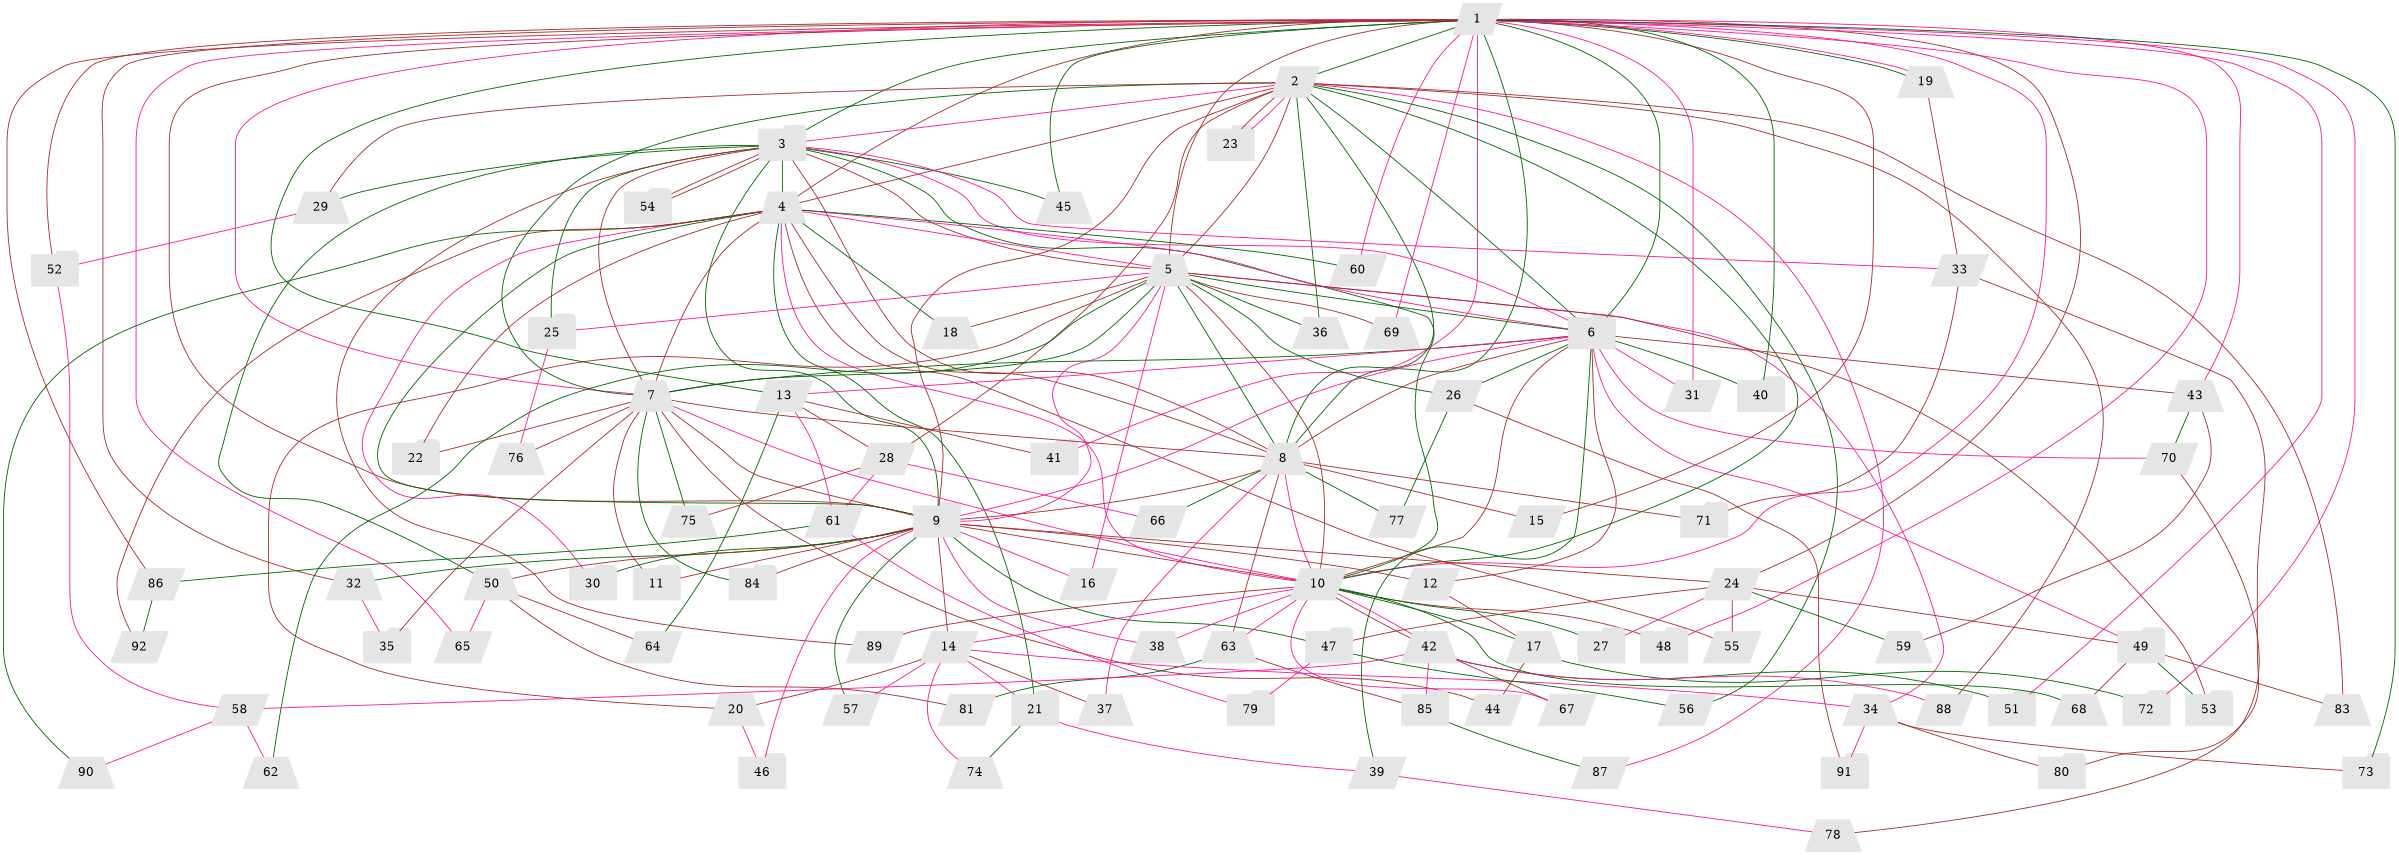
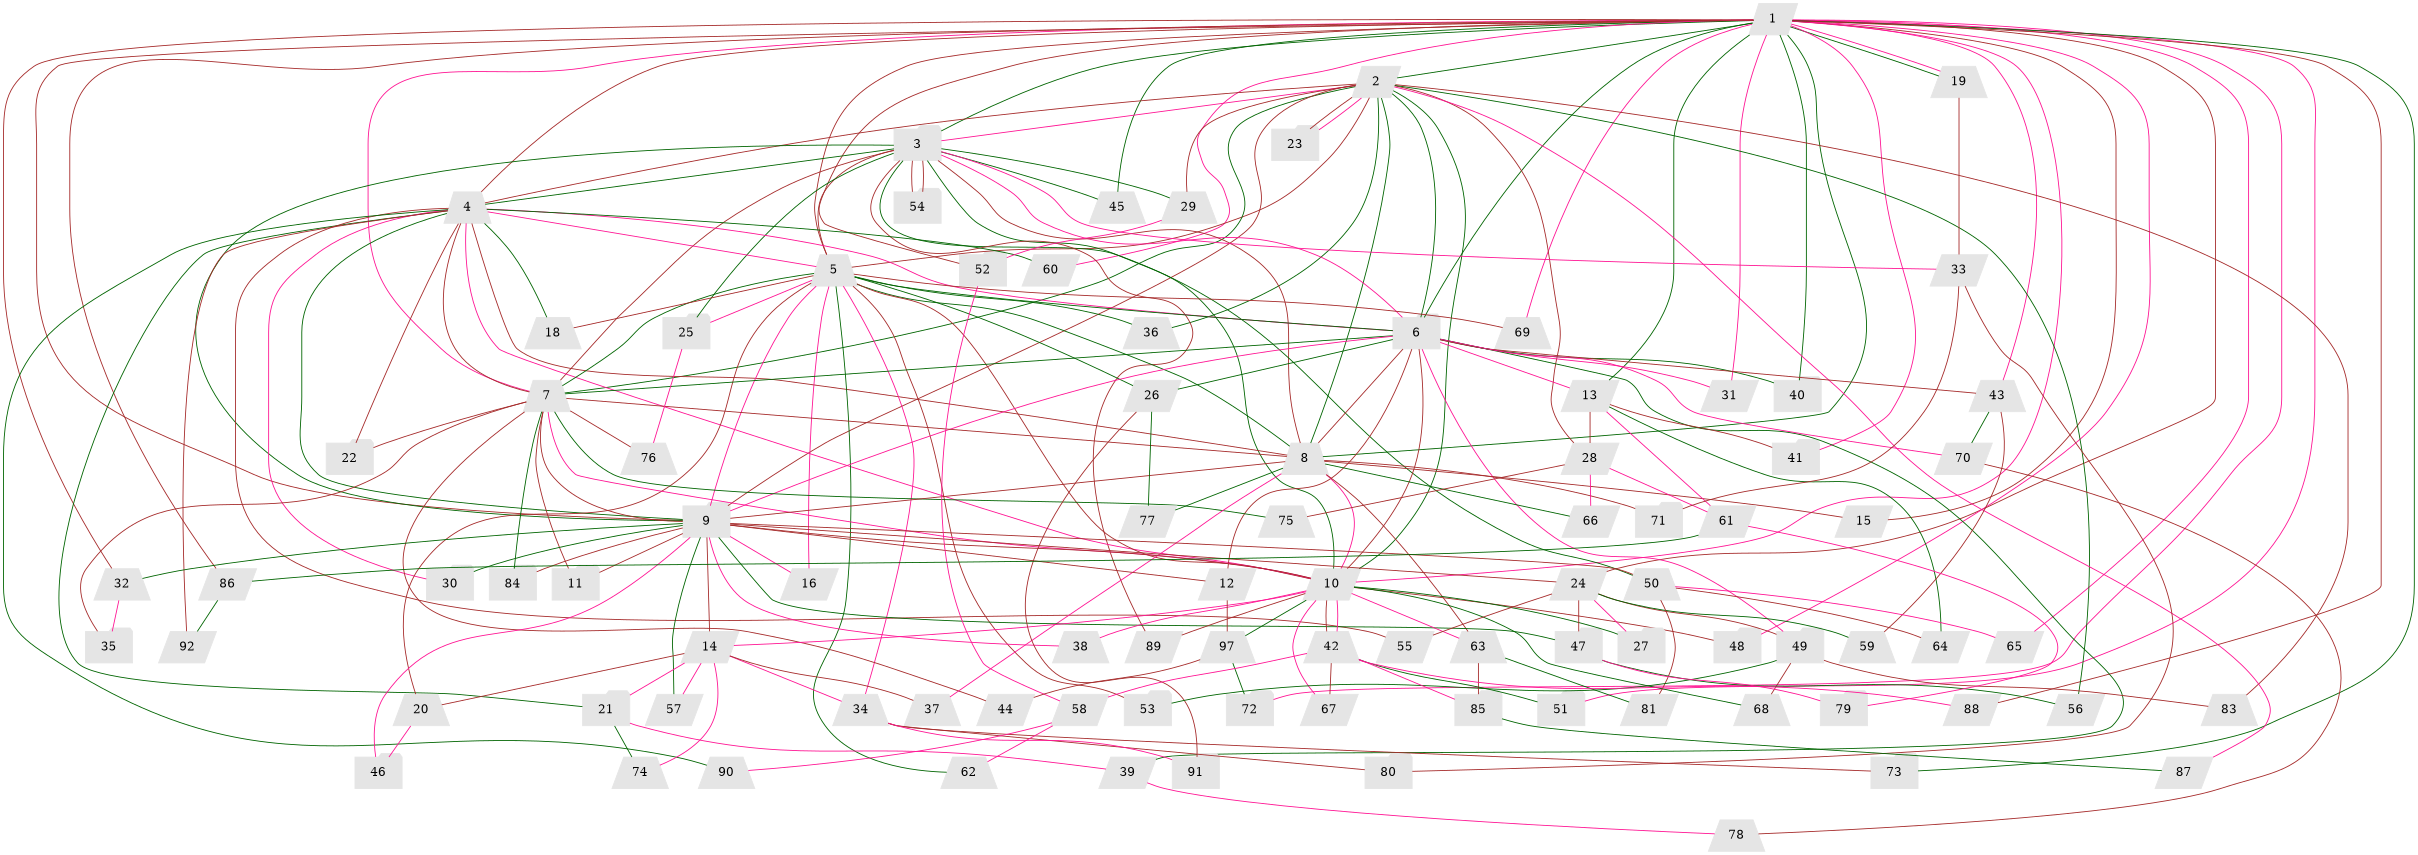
  graph {
    node [color=gray90 shape=parallelogram style=filled]
    edge [color=brown]
    1
    2
    3 [shape=folder]
    4 [shape=trapezium]
    5 [shape=trapezium]
    6 [shape=folder]
    7 [shape=trapezium]
    8 [shape=trapezium]
    9 [shape=folder]
    10
    13
    15
    19 [shape=trapezium]
    24
    31
    32 [shape=trapezium]
    40 [shape=folder]
    41 [shape=folder]
    43 [shape=trapezium]
    45 [shape=trapezium]
    48 [shape=folder]
    51 [shape=folder]
    52 [shape=folder]
    60
    65
    69 [shape=trapezium]
    72 [shape=folder]
    73 [shape=folder]
    86
    23 [shape=folder]
    28
    29 [shape=trapezium]
    36 [shape=trapezium]
    56
    83 [shape=trapezium]
    87
    88
    25 [shape=folder]
    33
    50 [shape=trapezium]
    54 [shape=folder]
    89
    18 [shape=trapezium]
    21 [shape=folder]
    22 [shape=folder]
    30 [shape=folder]
    55
    90 [shape=trapezium]
    92
    16
    20 [shape=trapezium]
    26
    34 [shape=trapezium]
    53 [shape=folder]
    62 [shape=trapezium]
    12
    39
    49 [shape=folder]
    70
    11 [shape=folder]
    35 [shape=folder]
    44
    75 [shape=trapezium]
    76 [shape=trapezium]
    84 [shape=folder]
    37 [shape=trapezium]
    63 [shape=trapezium]
    66
    71 [shape=folder]
    77
    14
    38 [shape=trapezium]
    46 [shape=folder]
    47 [shape=folder]
    57
-   17 [shape=trapezium]
+   17 [shape=trapezium label=97]
    27 [shape=folder]
    42 [shape=trapezium]
    67
    68 [shape=trapezium]
    61
    64
    59 [shape=trapezium]
    58
    80 [shape=folder]
    81
    74 [shape=trapezium]
    91 [shape=folder]
    78 [shape=trapezium]
    85 [shape=folder]
    79 [shape=folder]
    1 -- 2 [color=darkgreen]
    1 -- 3 [color=darkgreen]
    1 -- 4
    1 -- 5
    1 -- 6 [color=darkgreen]
    1 -- 7 [color=deeppink]
    1 -- 8 [color=darkgreen]
    1 -- 9
    1 -- 10 [color=deeppink]
    1 -- 13 [color=darkgreen]
    1 -- 15
    1 -- 19 [color=darkgreen]
    1 -- 19 [color=deeppink]
    1 -- 24
    1 -- 31 [color=deeppink]
    1 -- 32
    1 -- 40 [color=darkgreen]
    1 -- 41 [color=deeppink]
    1 -- 43 [color=deeppink]
    1 -- 45 [color=darkgreen]
    1 -- 48 [color=deeppink]
    1 -- 51 [color=deeppink]
    1 -- 52
    1 -- 60 [color=deeppink]
    1 -- 65 [color=deeppink]
    1 -- 69 [color=deeppink]
    1 -- 72 [color=deeppink]
    1 -- 73 [color=darkgreen]
    1 -- 86
    2 -- 3 [color=deeppink]
    2 -- 4
    2 -- 5
    2 -- 6 [color=darkgreen]
    2 -- 7 [color=darkgreen]
    2 -- 8 [color=darkgreen]
    2 -- 9
    2 -- 10 [color=darkgreen]
    2 -- 23
    2 -- 23 [color=deeppink]
    2 -- 28
    2 -- 29
    2 -- 36 [color=darkgreen]
    2 -- 56 [color=darkgreen]
    2 -- 83
    2 -- 87 [color=deeppink]
-   2 -- 88
+   1 -- 88
    3 -- 4 [color=darkgreen]
    3 -- 5
    3 -- 6 [color=deeppink]
    3 -- 7
    3 -- 8
    3 -- 9 [color=darkgreen]
    3 -- 10 [color=darkgreen]
    3 -- 45 [color=darkgreen]
    3 -- 29 [color=darkgreen]
    3 -- 25 [color=darkgreen]
    3 -- 33 [color=deeppink]
    3 -- 50 [color=darkgreen]
    3 -- 54
    3 -- 54
    3 -- 89
    4 -- 5 [color=deeppink]
    4 -- 6 [color=deeppink]
    4 -- 7
    4 -- 8
    4 -- 9 [color=darkgreen]
    4 -- 10 [color=deeppink]
    4 -- 60 [color=darkgreen]
    4 -- 18 [color=darkgreen]
    4 -- 21 [color=darkgreen]
    4 -- 22
    4 -- 30 [color=deeppink]
    4 -- 55
    4 -- 90 [color=darkgreen]
    4 -- 92
    5 -- 6 [color=darkgreen]
    5 -- 7 [color=darkgreen]
    5 -- 8 [color=darkgreen]
    5 -- 9 [color=deeppink]
    5 -- 10
    5 -- 69
    5 -- 36 [color=darkgreen]
    5 -- 25 [color=deeppink]
    5 -- 18
    5 -- 16 [color=deeppink]
    5 -- 20
    5 -- 26 [color=darkgreen]
    5 -- 34 [color=deeppink]
    5 -- 53
    5 -- 62 [color=darkgreen]
    6 -- 7 [color=darkgreen]
    6 -- 8
    6 -- 9 [color=deeppink]
    6 -- 10
    6 -- 13 [color=deeppink]
    6 -- 31 [color=deeppink]
    6 -- 40 [color=darkgreen]
    6 -- 43
    6 -- 26 [color=darkgreen]
    6 -- 12
    6 -- 39 [color=darkgreen]
    6 -- 49 [color=deeppink]
    6 -- 70 [color=deeppink]
    7 -- 8
    7 -- 9
    7 -- 10 [color=deeppink]
    7 -- 22
    7 -- 11
    7 -- 35
    7 -- 44
    7 -- 75 [color=darkgreen]
    7 -- 76
    7 -- 84 [color=darkgreen]
    8 -- 9
    8 -- 10 [color=deeppink]
    8 -- 15
    8 -- 37 [color=deeppink]
    8 -- 63
    8 -- 66 [color=darkgreen]
    8 -- 71
    8 -- 77 [color=darkgreen]
    9 -- 10
    9 -- 24
    9 -- 32 [color=darkgreen]
    9 -- 50
    9 -- 30 [color=darkgreen]
    9 -- 16 [color=deeppink]
    9 -- 12
    9 -- 11
    9 -- 84
    9 -- 14
    9 -- 38 [color=deeppink]
    9 -- 46 [color=deeppink]
    9 -- 47 [color=darkgreen]
    9 -- 57 [color=darkgreen]
    10 -- 48
    10 -- 89
    10 -- 63 [color=deeppink]
    10 -- 14 [color=deeppink]
    10 -- 38 [color=deeppink]
    10 -- 17 [color=darkgreen]
    10 -- 27 [color=darkgreen]
    10 -- 42
    10 -- 42 [color=deeppink]
    10 -- 67 [color=deeppink]
    10 -- 68 [color=darkgreen]
    13 -- 41
    13 -- 28
    13 -- 61 [color=deeppink]
    13 -- 64 [color=darkgreen]
    19 -- 33
    24 -- 55
    24 -- 49
    24 -- 47
    24 -- 27 [color=deeppink]
    24 -- 59 [color=darkgreen]
    32 -- 35 [color=deeppink]
    43 -- 70 [color=darkgreen]
    43 -- 59
    52 -- 58 [color=deeppink]
    86 -- 92 [color=darkgreen]
    28 -- 75
    28 -- 66 [color=deeppink]
    28 -- 61 [color=deeppink]
    29 -- 52 [color=deeppink]
    25 -- 76 [color=deeppink]
    33 -- 71
    33 -- 80
    50 -- 65 [color=deeppink]
    50 -- 64
    50 -- 81
    21 -- 39 [color=deeppink]
    21 -- 74 [color=darkgreen]
    20 -- 46 [color=deeppink]
    26 -- 77 [color=darkgreen]
    26 -- 91
    34 -- 73
    34 -- 80
    34 -- 91 [color=deeppink]
    12 -- 17
    39 -- 78 [color=deeppink]
    49 -- 83
    49 -- 53 [color=darkgreen]
    49 -- 68
    70 -- 78
    63 -- 81 [color=darkgreen]
    63 -- 85
    14 -- 21 [color=deeppink]
    14 -- 20
    14 -- 34 [color=deeppink]
    14 -- 37
    14 -- 57 [color=deeppink]
    14 -- 74 [color=deeppink]
    47 -- 56 [color=darkgreen]
    47 -- 79 [color=deeppink]
    17 -- 72 [color=darkgreen]
    17 -- 44
    42 -- 51 [color=darkgreen]
    42 -- 88 [color=deeppink]
    42 -- 67
    42 -- 58 [color=deeppink]
    42 -- 85 [color=deeppink]
    61 -- 86 [color=darkgreen]
    61 -- 79 [color=deeppink]
    58 -- 90 [color=deeppink]
    58 -- 62 [color=deeppink]
    85 -- 87 [color=darkgreen]
  }
